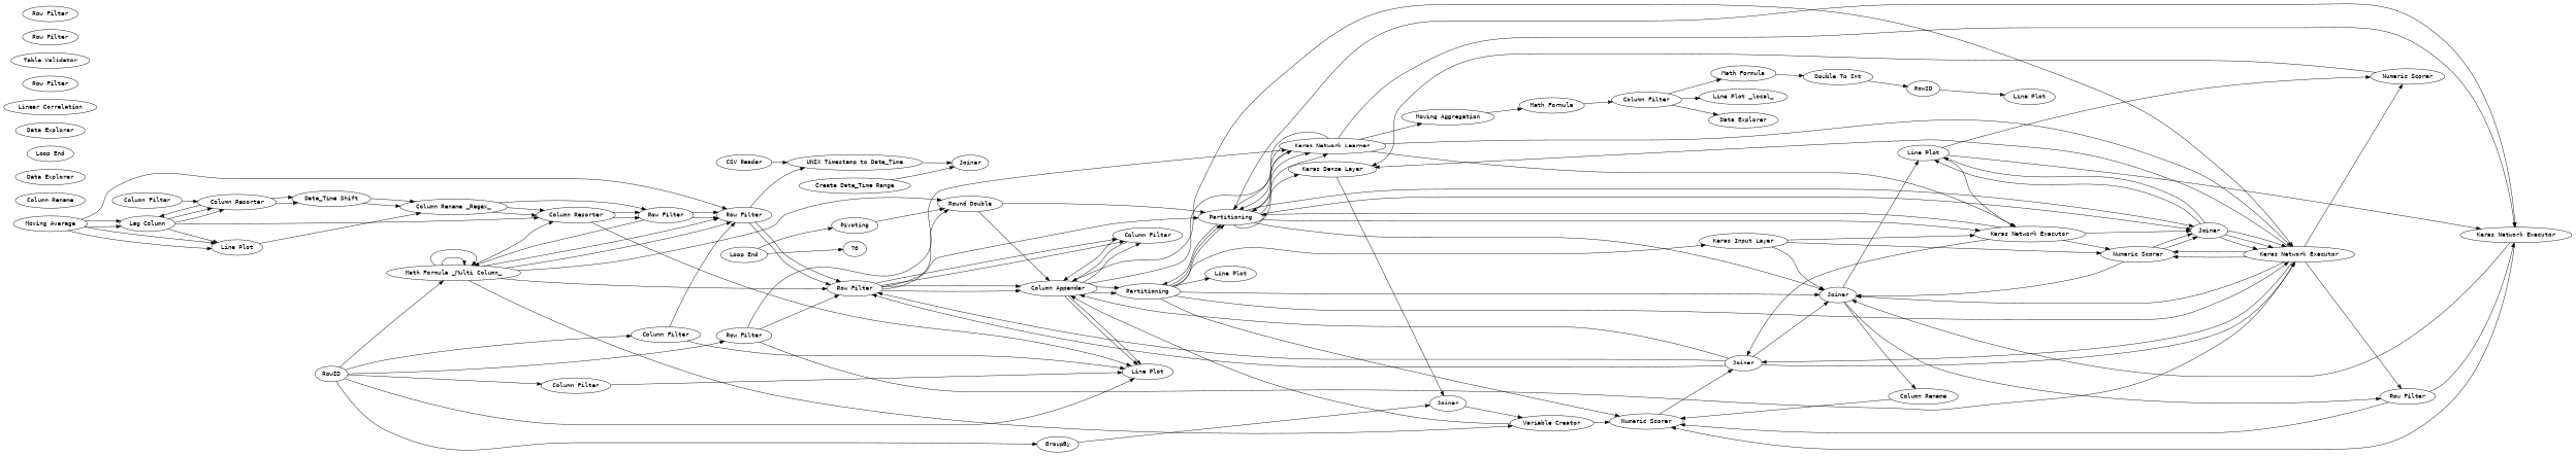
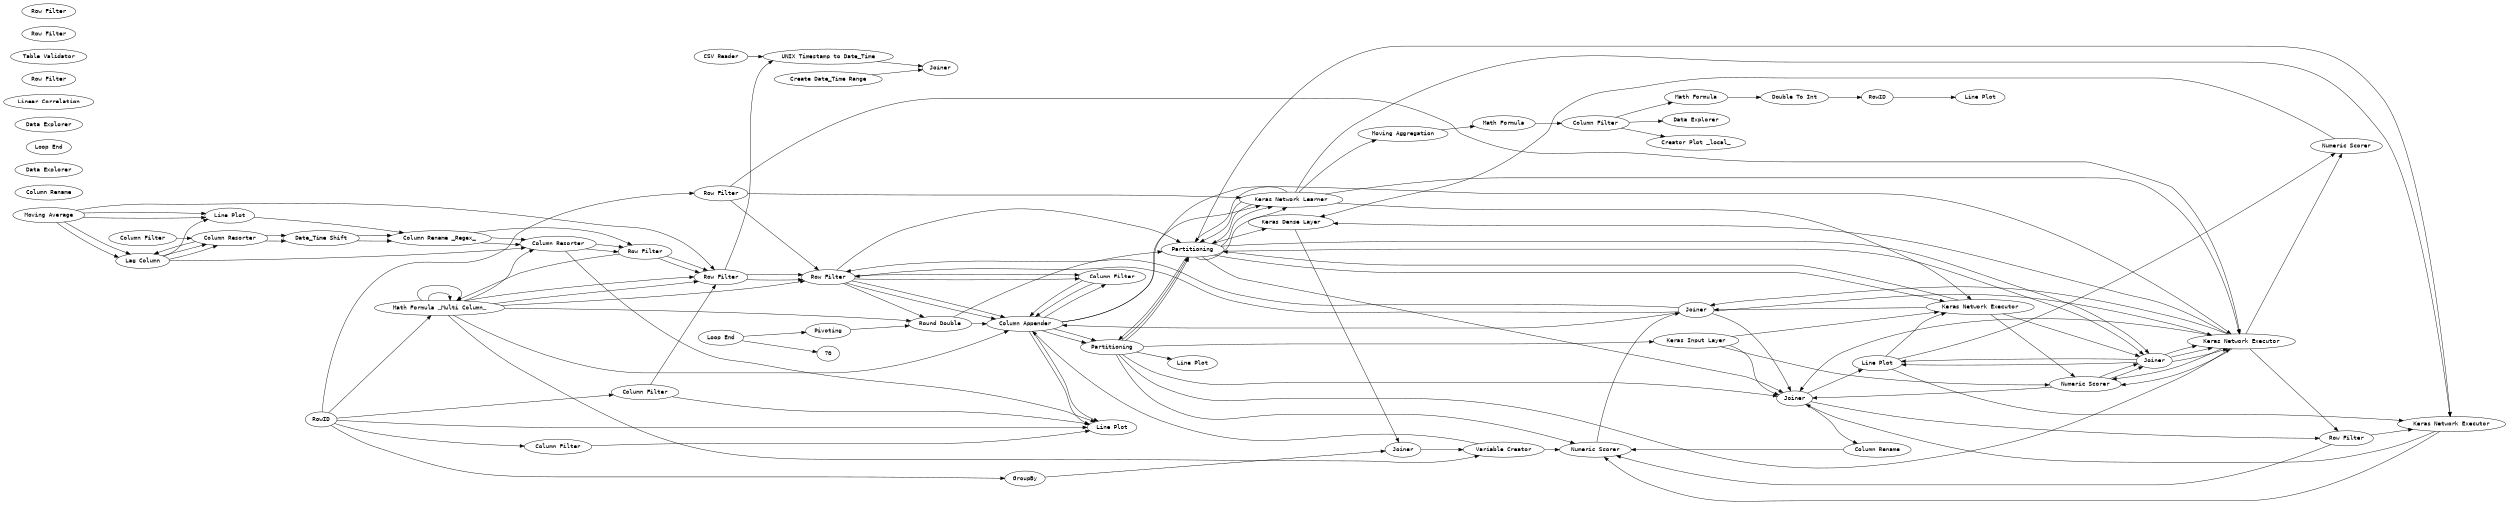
  digraph {
    fontname="DejaVu Sans Mono"
    rankdir=LR
    node [fontname="DejaVu Sans Mono"]
    edge [fontname="DejaVu Sans Mono"]
    n1 [label="CSV Reader"]
    n2 [label="UNIX Timestamp to Date_Time"]
    n3 [label=Joiner]
    n4 [label="Column Filter"]
    n5 [label="Line Plot"]
    n6 [label="Row Filter"]
    n7 [label="Row Filter"]
    n8 [label="Column Filter"]
    n9 [label="Lag Column"]
    n10 [label="Column Resorter"]
    n11 [label="Line Plot"]
    n12 [label="Column Resorter"]
    n13 [label="Date_Time Shift"]
    n14 [label="Column Rename _Regex_"]
    n15 [label="Row Filter"]
    n16 [label="Moving Average"]
    n17 [label="Math Formula _Multi Column_"]
    n18 [label="Column Appender"]
    n19 [label="Variable Creator"]
    n20 [label="Round Double"]
    n21 [label="Column Rename"]
    n22 [label="Column Filter"]
    n23 [label=Partitioning]
    n24 [label=Partitioning]
    n25 [label="Keras Network Learner"]
    n26 [label="Keras Network Executor"]
    n27 [label="Numeric Scorer"]
    n28 [label="Data Explorer"]
    n29 [label=Joiner]
    n30 [label="Keras Network Executor"]
    n31 [label="Keras Network Executor"]
    n32 [label=Joiner]
    n33 [label="Keras Dense Layer"]
    n34 [label="Line Plot"]
    n35 [label="Keras Input Layer"]
    n36 [label="Moving Aggregation"]
    n37 [label="Numeric Scorer"]
    n38 [label=Joiner]
    n39 [label="Numeric Scorer"]
    n40 [label="Row Filter"]
    n41 [label="Loop End"]
    n42 [label="Line Plot"]
    n43 [label="Column Rename"]
    n44 [label="Math Formula"]
    n45 [label=Joiner]
    n46 [label="Data Explorer"]
    n47 [label="Linear Correlation"]
    n48 [label="Column Filter"]
    n49 [label="Row Filter"]
    n50 [label="Row Filter"]
    n51 [label=GroupBy]
    n52 [label="Table Validator"]
    n53 [label="Row Filter"]
    n54 [label="Loop End"]
    n55 [label=Pivoting]
    70
    n57 [label="Create Date_Time Range"]
    n58 [label=RowID]
-   n59 [label="Line Plot _local_"]
+   n59 [label="Creator Plot _local_"]
    n60 [label="Row Filter"]
    n61 [label="Column Filter"]
    n62 [label="Math Formula"]
    n63 [label="Data Explorer"]
    n64 [label="Double To Int"]
    n65 [label="Line Plot"]
    n66 [label=RowID]
    n1 -> n2
    n2 -> n3
    n4 -> n5
    n4 -> n6
    n6 -> n2
    n6 -> n7
    n6 -> n7
    n7 -> n18
    n7 -> n18
    n7 -> n20
    n7 -> n22
    n7 -> n22
    n7 -> n23
    n8 -> n5
    n9 -> n10
    n9 -> n10
    n9 -> n11
    n9 -> n12
    n10 -> n9
    n10 -> n13
    n10 -> n13
    n11 -> n14
    n12 -> n5
    n12 -> n15
    n12 -> n15
    n13 -> n14
    n13 -> n14
    n14 -> n12
    n14 -> n12
    n14 -> n15
    n15 -> n6
    n15 -> n6
    n15 -> n17
    n16 -> n6
    n16 -> n9
    n16 -> n9
    n16 -> n11
    n16 -> n11
    n17 -> n6
    n17 -> n6
    n17 -> n7
    n17 -> n12
    n17 -> n17
    n17 -> n17
+   n17 -> n18
    n17 -> n19
    n17 -> n20
    n18 -> n5
    n18 -> n5
    n18 -> n22
    n18 -> n24
    n18 -> n24
    n18 -> n25
    n18 -> n26
    n19 -> n18
    n19 -> n27
    n20 -> n18
    n20 -> n23
    n22 -> n18
    n22 -> n18
    n23 -> n24
    n23 -> n25
    n23 -> n25
    n23 -> n29
    n23 -> n30
    n23 -> n31
    n23 -> n32
    n23 -> n32
    n23 -> n33
    n24 -> n23
    n24 -> n23
    n24 -> n26
    n24 -> n27
    n24 -> n29
    n24 -> n34
    n24 -> n35
    n25 -> n23
    n25 -> n23
    n25 -> n23
    n25 -> n26
    n25 -> n30
    n25 -> n31
    n25 -> n36
    n26 -> n29
    n26 -> n33
    n26 -> n37
    n26 -> n37
    n26 -> n38
    n26 -> n39
    n26 -> n40
    n27 -> n38
    n29 -> n40
    n29 -> n42
    n29 -> n43
    n30 -> n23
    n30 -> n32
    n30 -> n37
    n30 -> n38
    n31 -> n27
    n31 -> n29
    n32 -> n26
    n32 -> n26
    n32 -> n26
    n32 -> n42
    n32 -> n42
    n33 -> n45
    n35 -> n29
    n35 -> n30
    n35 -> n37
    n36 -> n44
    n37 -> n29
    n37 -> n32
    n37 -> n32
    n38 -> n7
    n38 -> n7
    n38 -> n18
    n38 -> n26
    n38 -> n29
    n39 -> n33
    n40 -> n27
    n40 -> n31
    n42 -> n30
    n42 -> n31
    n42 -> n39
    n43 -> n27
    n44 -> n61
    n45 -> n19
    n48 -> n10
    n50 -> n7
    n50 -> n25
    n50 -> n26
    n51 -> n45
    n54 -> n55
    n54 -> 70
    n55 -> n20
    n57 -> n3
    n58 -> n4
    n58 -> n5
    n58 -> n8
    n58 -> n17
    n58 -> n50
    n58 -> n51
    n61 -> n59
    n61 -> n62
    n61 -> n63
    n62 -> n64
    n64 -> n66
    n66 -> n65
  }
